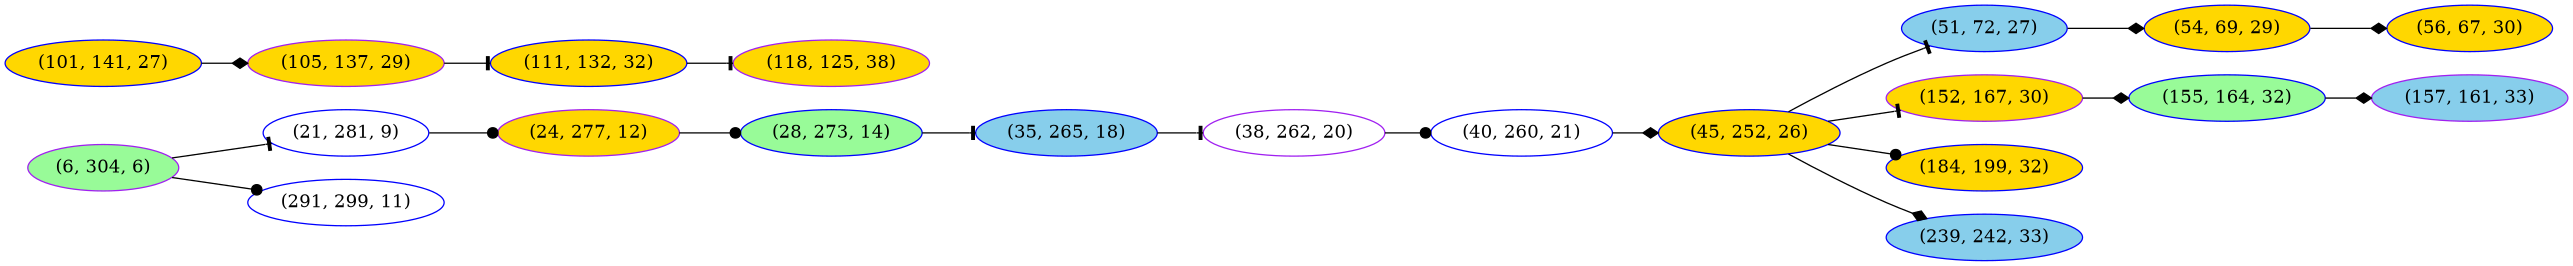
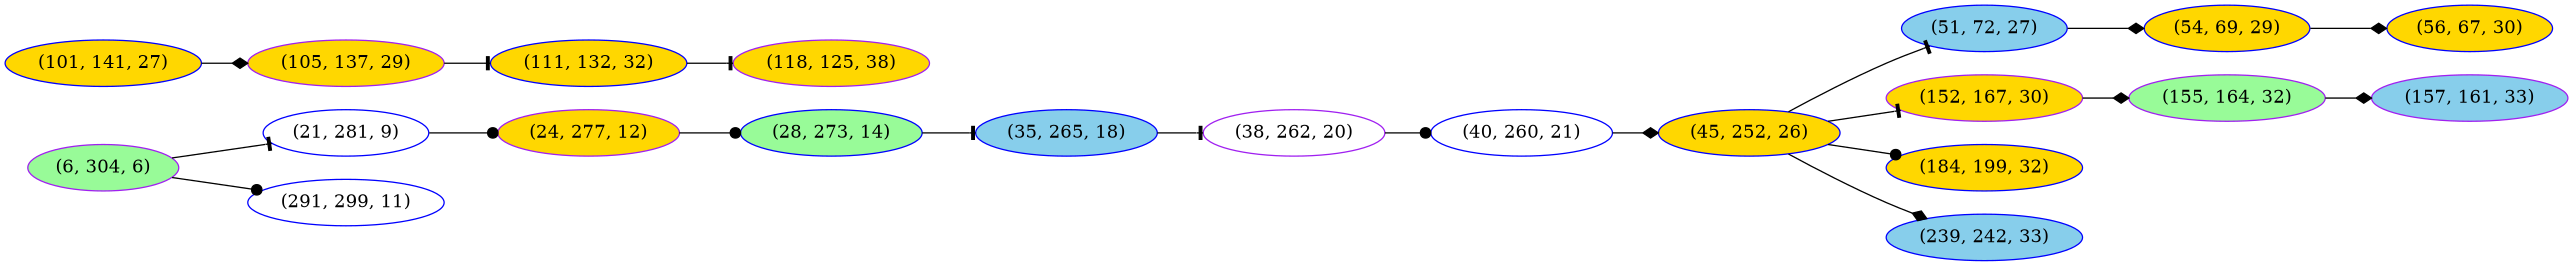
  digraph {
    rankdir=LR
    node [color=blue fillcolor=gold style=filled]
    edge [arrowhead=tee]
    "(6, 304, 6)" [color=purple fillcolor=palegreen]
    "(21, 281, 9)" [fillcolor=white]
    "(291, 299, 11)" [fillcolor=white]
    "(24, 277, 12)" [color=purple]
    "(28, 273, 14)" [fillcolor=palegreen]
    "(35, 265, 18)" [fillcolor=skyblue]
    "(38, 262, 20)" [color=purple fillcolor=white]
    "(40, 260, 21)" [fillcolor=white]
    "(45, 252, 26)"
    "(51, 72, 27)" [fillcolor=skyblue]
    "(152, 167, 30)" [color=purple]
    "(184, 199, 32)"
    "(239, 242, 33)" [fillcolor=skyblue]
    "(54, 69, 29)"
    "(105, 137, 29)" [color=purple]
    "(101, 141, 27)"
-   "(155, 164, 32)" [fillcolor=palegreen]
+   "(155, 164, 32)" [color=purple fillcolor=palegreen]
    "(56, 67, 30)"
    "(111, 132, 32)"
    "(118, 125, 38)" [color=purple]
    "(157, 161, 33)" [color=purple fillcolor=skyblue]
    "(6, 304, 6)" -> "(21, 281, 9)"
    "(6, 304, 6)" -> "(291, 299, 11)" [arrowhead=dot]
    "(21, 281, 9)" -> "(24, 277, 12)" [arrowhead=dot]
    "(24, 277, 12)" -> "(28, 273, 14)" [arrowhead=dot]
    "(28, 273, 14)" -> "(35, 265, 18)"
    "(35, 265, 18)" -> "(38, 262, 20)"
    "(38, 262, 20)" -> "(40, 260, 21)" [arrowhead=dot]
    "(40, 260, 21)" -> "(45, 252, 26)" [arrowhead=diamond]
    "(45, 252, 26)" -> "(51, 72, 27)"
    "(45, 252, 26)" -> "(152, 167, 30)"
    "(45, 252, 26)" -> "(184, 199, 32)" [arrowhead=dot]
    "(45, 252, 26)" -> "(239, 242, 33)" [arrowhead=diamond]
    "(51, 72, 27)" -> "(54, 69, 29)" [arrowhead=diamond]
    "(152, 167, 30)" -> "(155, 164, 32)" [arrowhead=diamond]
    "(54, 69, 29)" -> "(56, 67, 30)" [arrowhead=diamond]
    "(105, 137, 29)" -> "(111, 132, 32)"
    "(101, 141, 27)" -> "(105, 137, 29)" [arrowhead=diamond]
    "(155, 164, 32)" -> "(157, 161, 33)" [arrowhead=diamond]
    "(111, 132, 32)" -> "(118, 125, 38)"
  }
